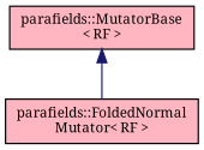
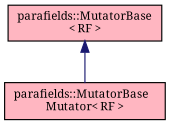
  digraph {
    fontname="Noto Serif"
    node [color=black fillcolor=lightpink fontname="Noto Serif" fontsize=10 shape=record style=filled]
-   n1 [fontcolor=black height=0.2 label="parafields::FoldedNormal\lMutator\< RF \>" width=0.4]
+   n1 [fontcolor=black height=0.2 label="parafields::MutatorBase\lMutator\< RF \>" width=0.4]
    n2 [height=0.2 label="parafields::MutatorBase\l\< RF \>" width=0.4]
    n2 -> n1 [color=midnightblue dir=back fontname="Noto Serif" fontsize=10 labelfontname=Helvetica labelfontsize=10 style=solid]
  }
